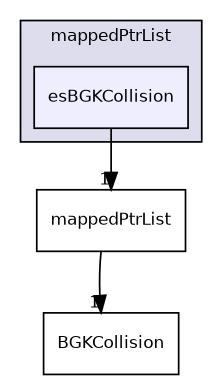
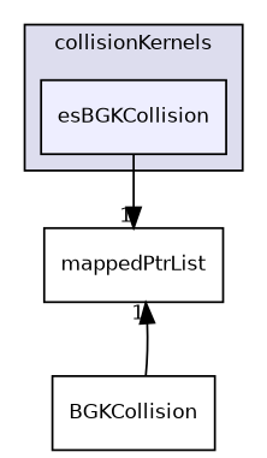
  digraph {
    compound=true
    node [fontname=Helvetica fontsize=10 shape=box]
    edge [headlabel=1 labeldistance=1.5 labelfontname=Helvetica labelfontsize=10]
    n1 [fillcolor="#eeeeff" label=esBGKCollision pencolor=black style=filled]
    n2 [label=mappedPtrList]
    n3 [label=BGKCollision]
    subgraph cluster_1 {
      bgcolor="#ddddee"
      fontname=Helvetica
      fontsize=10
-     label=mappedPtrList
+     label=collisionKernels
      pencolor=black
      n1
    }
    n1 -> n2
-   n2 -> n3
+   n3 -> n2
  }
